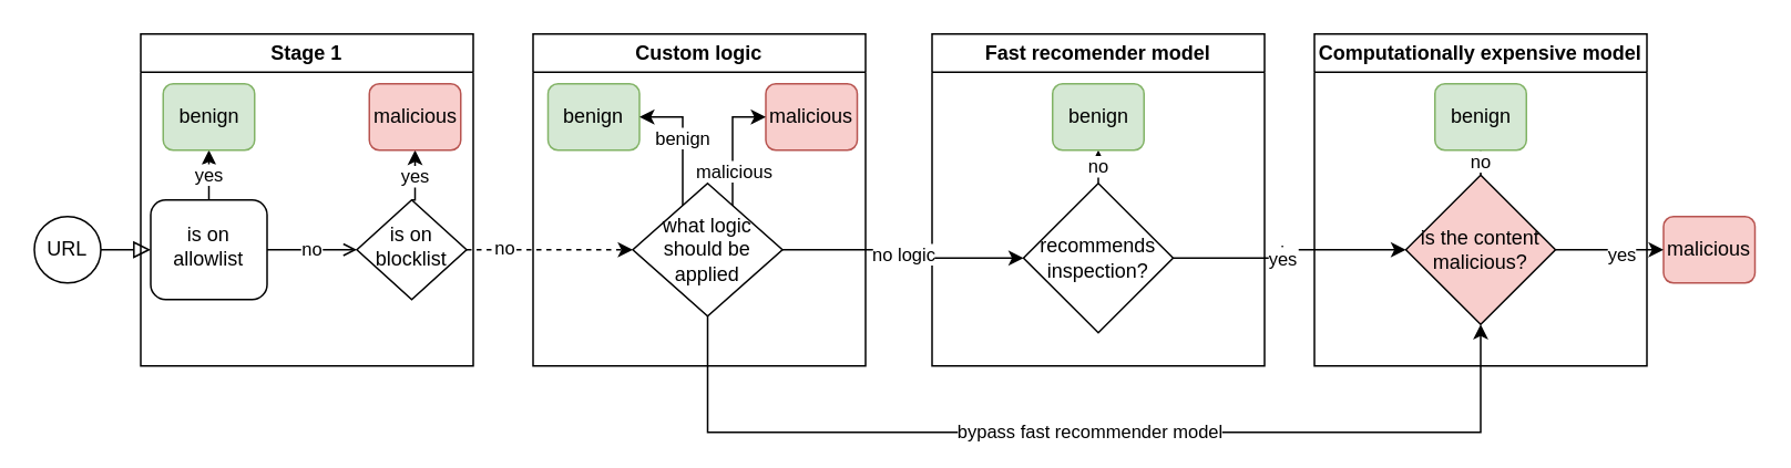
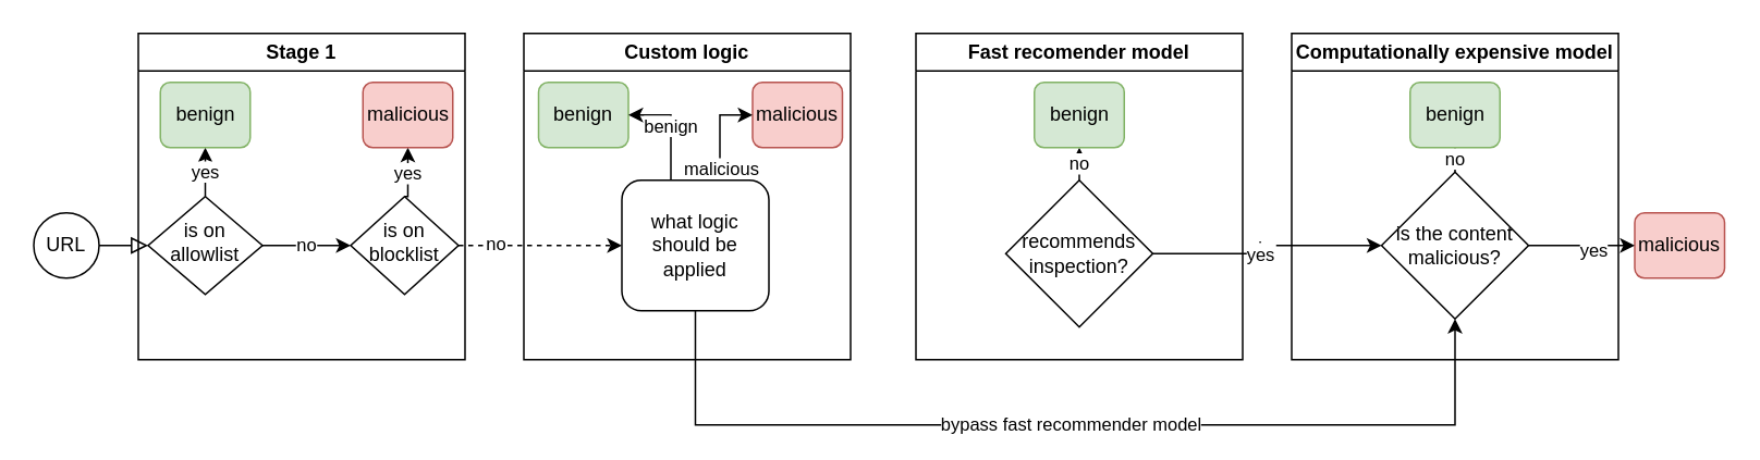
  <mxCell id="0" />
  <mxCell id="1" parent="0" />
  <mxCell id="2" value="" style="rounded=0;html=1;jettySize=auto;orthogonalLoop=1;fontSize=11;endArrow=block;endFill=0;endSize=8;strokeWidth=1;shadow=0;labelBackgroundColor=none;edgeStyle=orthogonalEdgeStyle;" parent="1" source="3" target="6" edge="1"><mxGeometry relative="1" as="geometry" /></mxCell>
  <mxCell id="3" value="URL" style="ellipse;whiteSpace=wrap;html=1;fontSize=12;glass=0;strokeWidth=1;shadow=0;" parent="1" vertex="1"><mxGeometry x="20" y="130" width="40" height="40" as="geometry" /></mxCell>
  <mxCell id="4" value="yes" style="edgeStyle=orthogonalEdgeStyle;rounded=0;orthogonalLoop=1;jettySize=auto;html=1;exitX=0.5;exitY=0;exitDx=0;exitDy=0;entryX=0.5;entryY=1;entryDx=0;entryDy=0;" parent="1" source="6" target="13" edge="1"><mxGeometry relative="1" as="geometry" /></mxCell>
- <mxCell id="5" value="no" style="edgeStyle=orthogonalEdgeStyle;rounded=0;orthogonalLoop=1;jettySize=auto;html=1;exitX=1;exitY=0.5;exitDx=0;exitDy=0;entryX=0;entryY=0.5;entryDx=0;entryDy=0;endArrow=open;" parent="1" source="6" target="10" edge="1"><mxGeometry relative="1" as="geometry" /></mxCell>
- <mxCell id="6" value="is on allowlist" style="whiteSpace=wrap;html=1;shadow=0;fontFamily=Helvetica;fontSize=12;align=center;strokeWidth=1;spacing=6;spacingTop=-4;rounded=1;" parent="1" vertex="1"><mxGeometry x="90" y="120" width="70" height="60" as="geometry" /></mxCell>
+ <mxCell id="5" value="no" style="edgeStyle=orthogonalEdgeStyle;rounded=0;orthogonalLoop=1;jettySize=auto;html=1;exitX=1;exitY=0.5;exitDx=0;exitDy=0;entryX=0;entryY=0.5;entryDx=0;entryDy=0;" parent="1" source="6" target="10" edge="1"><mxGeometry relative="1" as="geometry" /></mxCell>
+ <mxCell id="6" value="is on allowlist" style="rhombus;whiteSpace=wrap;html=1;shadow=0;fontFamily=Helvetica;fontSize=12;align=center;strokeWidth=1;spacing=6;spacingTop=-4;" parent="1" vertex="1"><mxGeometry x="90" y="120" width="70" height="60" as="geometry" /></mxCell>
  <mxCell id="7" value="yes" style="edgeStyle=orthogonalEdgeStyle;rounded=0;orthogonalLoop=1;jettySize=auto;html=1;exitX=0.5;exitY=0;exitDx=0;exitDy=0;entryX=0.5;entryY=1;entryDx=0;entryDy=0;" parent="1" source="10" target="11" edge="1"><mxGeometry relative="1" as="geometry" /></mxCell>
  <mxCell id="8" style="edgeStyle=orthogonalEdgeStyle;rounded=0;orthogonalLoop=1;jettySize=auto;html=1;exitX=1;exitY=0.5;exitDx=0;exitDy=0;entryX=0;entryY=0.5;entryDx=0;entryDy=0;dashed=1;" parent="1" source="10" target="20" edge="1"><mxGeometry relative="1" as="geometry"><mxPoint x="320" y="150" as="targetPoint" /></mxGeometry></mxCell>
  <mxCell id="9" value="no" style="edgeLabel;html=1;align=center;verticalAlign=middle;resizable=0;points=[];" parent="8" vertex="1" connectable="0"><mxGeometry x="-0.57" y="2" relative="1" as="geometry"><mxPoint as="offset" /></mxGeometry></mxCell>
  <mxCell id="10" value="is on blocklist" style="rhombus;whiteSpace=wrap;html=1;shadow=0;fontFamily=Helvetica;fontSize=12;align=center;strokeWidth=1;spacing=6;spacingTop=-4;" parent="1" vertex="1"><mxGeometry x="214" y="120" width="66" height="60" as="geometry" /></mxCell>
  <mxCell id="11" value="malicious" style="rounded=1;whiteSpace=wrap;html=1;fontSize=12;glass=0;strokeWidth=1;shadow=0;fillColor=#f8cecc;strokeColor=#b85450;" parent="1" vertex="1"><mxGeometry x="221.5" y="50" width="55" height="40" as="geometry" /></mxCell>
  <mxCell id="12" value="Stage 1" style="swimlane;whiteSpace=wrap;html=1;" parent="1" vertex="1"><mxGeometry x="84" y="20" width="200" height="200" as="geometry" /></mxCell>
  <mxCell id="13" value="benign" style="rounded=1;whiteSpace=wrap;html=1;fontSize=12;glass=0;strokeWidth=1;shadow=0;fillColor=#d5e8d4;strokeColor=#82b366;" parent="12" vertex="1"><mxGeometry x="13.5" y="30" width="55" height="40" as="geometry" /></mxCell>
  <mxCell id="14" value="Custom logic" style="swimlane;whiteSpace=wrap;html=1;" parent="1" vertex="1"><mxGeometry x="320" y="20" width="200" height="200" as="geometry" /></mxCell>
  <mxCell id="15" value="benign" style="rounded=1;whiteSpace=wrap;html=1;fontSize=12;glass=0;strokeWidth=1;shadow=0;fillColor=#d5e8d4;strokeColor=#82b366;" parent="14" vertex="1"><mxGeometry x="9" y="30" width="55" height="40" as="geometry" /></mxCell>
  <mxCell id="16" value="malicious" style="rounded=1;whiteSpace=wrap;html=1;fontSize=12;glass=0;strokeWidth=1;shadow=0;fillColor=#f8cecc;strokeColor=#b85450;" parent="14" vertex="1"><mxGeometry x="140" y="30" width="55" height="40" as="geometry" /></mxCell>
  <mxCell id="17" value="benign" style="edgeStyle=orthogonalEdgeStyle;rounded=0;orthogonalLoop=1;jettySize=auto;html=1;" parent="14" source="20" edge="1"><mxGeometry relative="1" as="geometry"><mxPoint x="63.5" y="110" as="sourcePoint" /><mxPoint x="64" y="50" as="targetPoint" /><Array as="points"><mxPoint x="90" y="50" /></Array></mxGeometry></mxCell>
  <mxCell id="18" style="edgeStyle=orthogonalEdgeStyle;rounded=0;orthogonalLoop=1;jettySize=auto;html=1;exitX=1;exitY=0.5;exitDx=0;exitDy=0;entryX=0;entryY=0.5;entryDx=0;entryDy=0;" parent="14" source="20" edge="1" target="16"><mxGeometry relative="1" as="geometry"><mxPoint x="170" y="70" as="targetPoint" /><Array as="points"><mxPoint x="120" y="130" /><mxPoint x="120" y="50" /></Array></mxGeometry></mxCell>
  <mxCell id="19" value="malicious" style="edgeLabel;html=1;align=center;verticalAlign=middle;resizable=0;points=[];" parent="18" vertex="1" connectable="0"><mxGeometry x="0.223" relative="1" as="geometry"><mxPoint y="1" as="offset" /></mxGeometry></mxCell>
- <mxCell id="20" value="what logic should be applied" style="rhombus;whiteSpace=wrap;html=1;" parent="14" vertex="1"><mxGeometry x="60" y="90" width="90" height="80" as="geometry" /></mxCell>
+ <mxCell id="20" value="what logic should be applied" style="whiteSpace=wrap;html=1;rounded=1;" parent="14" vertex="1"><mxGeometry x="60" y="90" width="90" height="80" as="geometry" /></mxCell>
  <mxCell id="21" value="Fast recomender model" style="swimlane;whiteSpace=wrap;html=1;" parent="1" vertex="1"><mxGeometry x="560" y="20" width="200" height="200" as="geometry" /></mxCell>
  <mxCell id="22" value="no" style="edgeStyle=orthogonalEdgeStyle;rounded=0;orthogonalLoop=1;jettySize=auto;html=1;exitX=0.5;exitY=0;exitDx=0;exitDy=0;entryX=0.5;entryY=1;entryDx=0;entryDy=0;" parent="21" source="23" target="24" edge="1"><mxGeometry relative="1" as="geometry" /></mxCell>
  <mxCell id="23" value="recommends inspection?" style="rhombus;whiteSpace=wrap;html=1;" parent="21" vertex="1"><mxGeometry x="55" y="90" width="90" height="90" as="geometry" /></mxCell>
  <mxCell id="24" value="benign" style="rounded=1;whiteSpace=wrap;html=1;fontSize=12;glass=0;strokeWidth=1;shadow=0;fillColor=#d5e8d4;strokeColor=#82b366;" parent="21" vertex="1"><mxGeometry x="72.5" y="30" width="55" height="40" as="geometry" /></mxCell>
- <mxCell id="25" value="no logic" style="edgeStyle=orthogonalEdgeStyle;rounded=0;orthogonalLoop=1;jettySize=auto;html=1;exitX=1;exitY=0.5;exitDx=0;exitDy=0;entryX=0;entryY=0.5;entryDx=0;entryDy=0;" parent="1" source="20" target="23" edge="1"><mxGeometry relative="1" as="geometry"><mxPoint x="580" y="150" as="targetPoint" /></mxGeometry></mxCell>
  <mxCell id="26" value="Computationally expensive model" style="swimlane;whiteSpace=wrap;html=1;" parent="1" vertex="1"><mxGeometry x="790" y="20" width="200" height="200" as="geometry" /></mxCell>
  <mxCell id="27" value="no" style="edgeStyle=orthogonalEdgeStyle;rounded=0;orthogonalLoop=1;jettySize=auto;html=1;exitX=0.5;exitY=0;exitDx=0;exitDy=0;entryX=0.5;entryY=1;entryDx=0;entryDy=0;" parent="26" source="28" target="29" edge="1"><mxGeometry relative="1" as="geometry" /></mxCell>
- <mxCell id="28" value="is the content malicious?" style="rhombus;whiteSpace=wrap;html=1;fillColor=#f8cecc;" parent="26" vertex="1"><mxGeometry x="55" y="85" width="90" height="90" as="geometry" /></mxCell>
+ <mxCell id="28" value="is the content malicious?" style="rhombus;whiteSpace=wrap;html=1;" parent="26" vertex="1"><mxGeometry x="55" y="85" width="90" height="90" as="geometry" /></mxCell>
  <mxCell id="29" value="benign" style="rounded=1;whiteSpace=wrap;html=1;fontSize=12;glass=0;strokeWidth=1;shadow=0;fillColor=#d5e8d4;strokeColor=#82b366;" parent="26" vertex="1"><mxGeometry x="72.5" y="30" width="55" height="40" as="geometry" /></mxCell>
  <mxCell id="30" value="bypass fast recommender model" style="edgeStyle=orthogonalEdgeStyle;rounded=0;orthogonalLoop=1;jettySize=auto;html=1;entryX=0.5;entryY=1;entryDx=0;entryDy=0;" parent="1" source="20" target="28" edge="1"><mxGeometry relative="1" as="geometry"><Array as="points"><mxPoint x="425" y="260" /><mxPoint x="890" y="260" /></Array></mxGeometry></mxCell>
  <mxCell id="31" value="is&amp;nbsp;" style="edgeStyle=orthogonalEdgeStyle;rounded=0;orthogonalLoop=1;jettySize=auto;html=1;entryX=0;entryY=0.5;entryDx=0;entryDy=0;" parent="1" source="23" target="28" edge="1"><mxGeometry relative="1" as="geometry" /></mxCell>
  <mxCell id="32" value="yes" style="edgeLabel;html=1;align=center;verticalAlign=middle;resizable=0;points=[];" parent="31" vertex="1" connectable="0"><mxGeometry x="-0.1" relative="1" as="geometry"><mxPoint as="offset" /></mxGeometry></mxCell>
  <mxCell id="33" value="malicious" style="rounded=1;whiteSpace=wrap;html=1;fontSize=12;glass=0;strokeWidth=1;shadow=0;fillColor=#f8cecc;strokeColor=#b85450;" parent="1" vertex="1"><mxGeometry x="1000" y="130" width="55" height="40" as="geometry" /></mxCell>
  <mxCell id="34" style="edgeStyle=orthogonalEdgeStyle;rounded=0;orthogonalLoop=1;jettySize=auto;html=1;exitX=1;exitY=0.5;exitDx=0;exitDy=0;entryX=0;entryY=0.5;entryDx=0;entryDy=0;" parent="1" source="28" target="33" edge="1"><mxGeometry relative="1" as="geometry" /></mxCell>
  <mxCell id="35" value="yes" style="edgeLabel;html=1;align=center;verticalAlign=middle;resizable=0;points=[];" parent="34" vertex="1" connectable="0"><mxGeometry x="0.214" y="-2" relative="1" as="geometry"><mxPoint as="offset" /></mxGeometry></mxCell>
